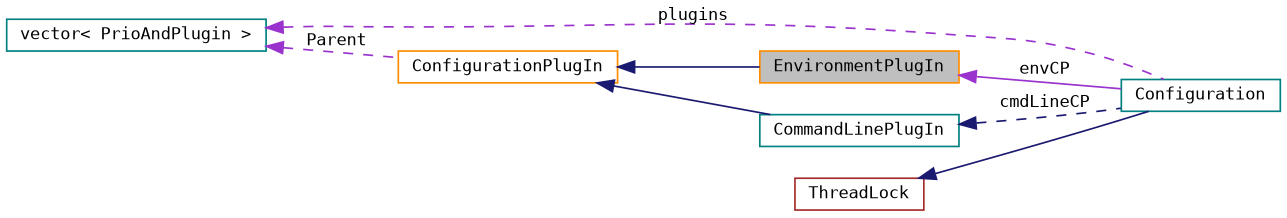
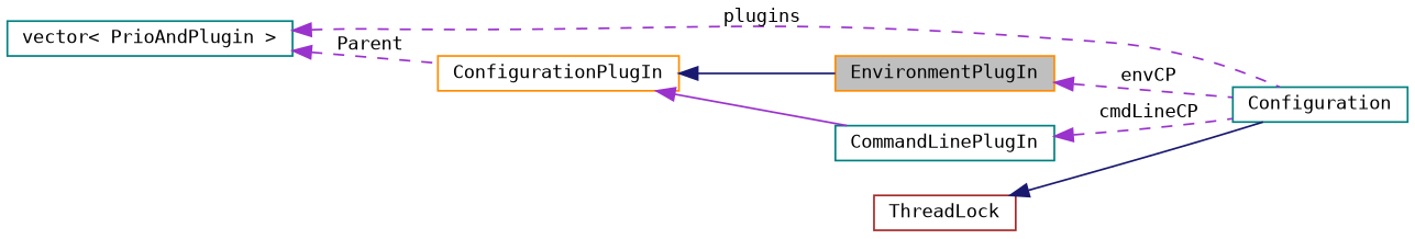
  digraph {
    fontname="DejaVu Sans Mono"
    rankdir=LR
    node [color=teal fillcolor=white fontname="DejaVu Sans Mono" fontsize=10 shape=record style=filled]
    edge [color=darkorchid3 dir=back fontname="DejaVu Sans Mono" fontsize=10 labelfontname=Helvetica labelfontsize=10 style=dashed]
    n1 [color=darkorange fillcolor=grey75 fontcolor=black height=0.2 label=EnvironmentPlugIn width=0.4]
    n2 [height=0.2 label=Configuration width=0.4]
    n3 [color=darkorange height=0.2 label=ConfigurationPlugIn width=0.4]
    n4 [height=0.2 label=CommandLinePlugIn width=0.4]
    n5 [color=brown height=0.2 label=ThreadLock width=0.4]
    n6 [height=0.2 label="vector\< PrioAndPlugin \>" width=0.4]
-   n1 -> n2 [label=" envCP" style=solid]
+   n1 -> n2 [label=" envCP"]
    n3 -> n1 [color=midnightblue style=solid]
-   n3 -> n4 [color=midnightblue style=solid]
-   n4 -> n2 [color=midnightblue label=" cmdLineCP"]
+   n3 -> n4 [style=solid]
+   n4 -> n2 [label=" cmdLineCP"]
    n5 -> n2 [color=midnightblue style=solid]
    n6 -> n2 [label=" plugins"]
    n6 -> n3 [label=" Parent"]
  }
